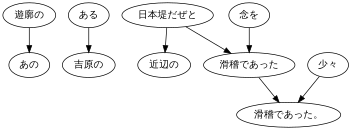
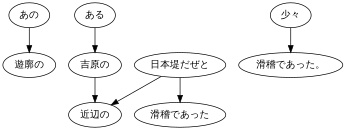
  digraph {
    fontname="DejaVu Serif"
    node [fontname="DejaVu Serif"]
    edge [fontname="DejaVu Serif"]
    n1 [label="あの"]
    n2 [label="遊廓の"]
    n3 [label="ある"]
    n4 [label="吉原の"]
    n5 [label="近辺の"]
    n6 [label="日本堤だぜと"]
    n7 [label="滑稽であった"]
    n8 [label="滑稽であった。"]
-   n9 [label="念を"]
    n10 [label="少々"]
-   n2 -> n1
+   n1 -> n2
    n3 -> n4
+   n4 -> n5
    n6 -> n5
    n6 -> n7
-   n7 -> n8
-   n9 -> n7
    n10 -> n8
  }
